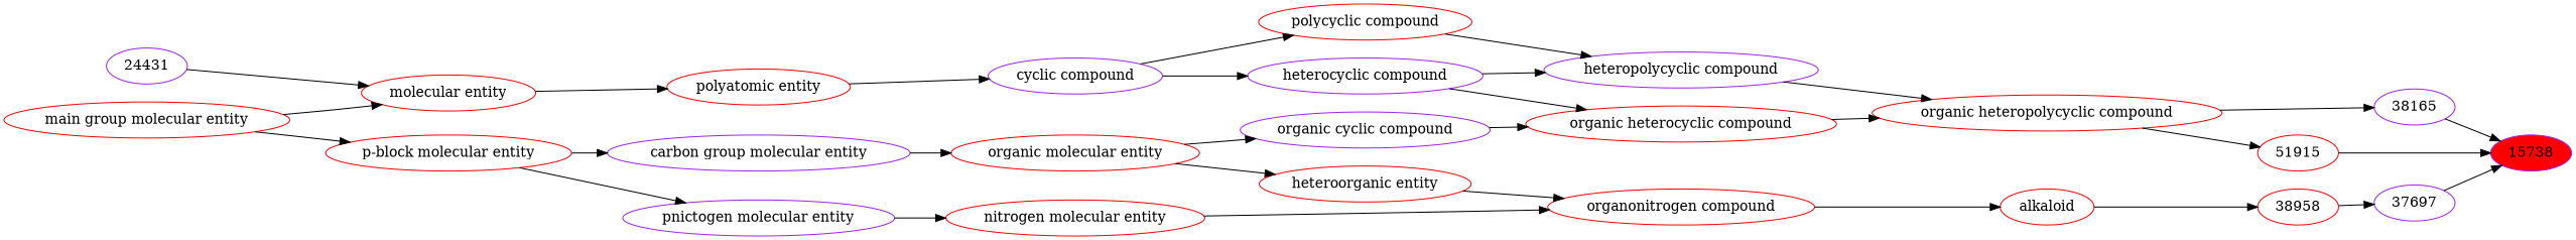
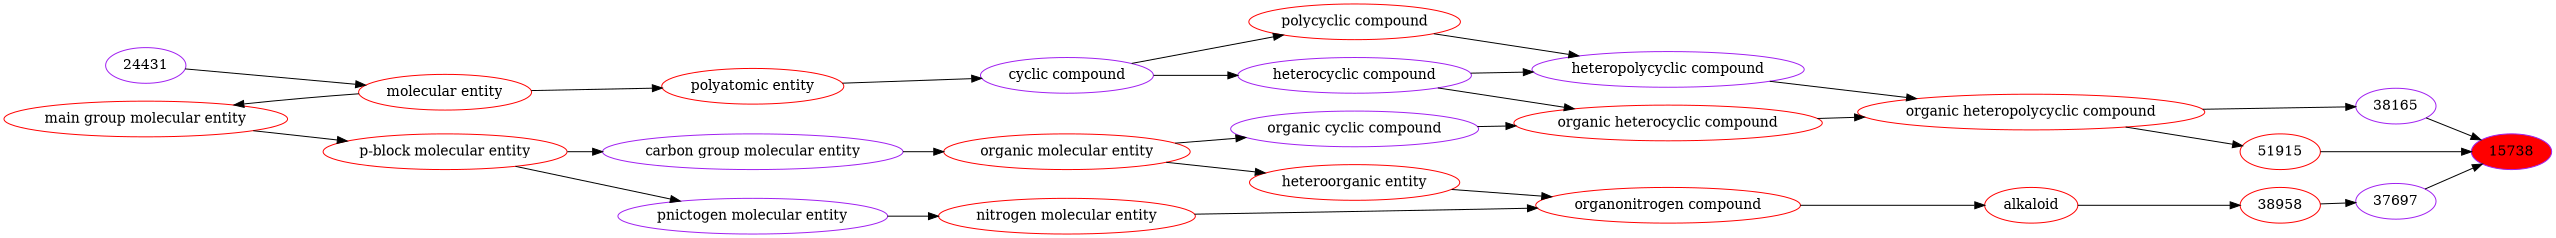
  digraph {
    rankdir=LR
    node [color=red]
    n1 [color=purple fillcolor=red label=15738 style=filled]
    n2 [color=purple label=38165]
    n3 [color=purple label=37697]
    n4 [label=51915]
    n5 [label="organic heteropolycyclic compound"]
    n6 [label=38958]
    n7 [label="organic heterocyclic compound"]
    n8 [color=purple label="heteropolycyclic compound"]
    n9 [label=alkaloid]
    n10 [label="heteroorganic entity"]
    n11 [label="organonitrogen compound"]
    n12 [color=purple label="organic cyclic compound"]
    n13 [color=purple label="heterocyclic compound"]
    n14 [label="polycyclic compound"]
    n15 [label="organic molecular entity"]
    n16 [color=purple label="cyclic compound"]
    n17 [label="nitrogen molecular entity"]
    n18 [color=purple label="carbon group molecular entity"]
    n19 [label="polyatomic entity"]
    n20 [color=purple label="pnictogen molecular entity"]
    n21 [label="p-block molecular entity"]
    n22 [label="molecular entity"]
    n23 [label="main group molecular entity"]
    n24 [color=purple label=24431]
    n2 -> n1
    n3 -> n1
    n4 -> n1
    n5 -> n2
    n5 -> n4
    n6 -> n3
    n7 -> n5
    n8 -> n5
    n9 -> n6
    n10 -> n11
    n11 -> n9
    n12 -> n7
    n13 -> n7
    n13 -> n8
    n14 -> n8
    n15 -> n10
    n15 -> n12
    n16 -> n13
    n16 -> n14
    n17 -> n11
    n18 -> n15
    n19 -> n16
    n20 -> n17
    n21 -> n18
    n21 -> n20
    n22 -> n19
-   n23 -> n22
+   n22 -> n23
    n23 -> n21
    n24 -> n22
  }
